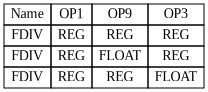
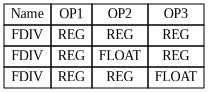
  digraph {
    nodesep=0.5
    ranksep=2
    fontname="Liberation Serif"
-   n1 [label=< <table border="0" cellborder="1" cellspacing="0"> <tr><td> Name </td> <td> OP1 </td><td> OP9 </td><td> OP3 </td> </tr> <tr><td> FDIV </td><td> REG </td><td> REG </td><td> REG </td> </tr> <tr><td> FDIV </td><td> REG </td><td> FLOAT </td><td> REG </td> </tr> <tr><td> FDIV </td><td> REG </td><td> REG </td><td> FLOAT </td> </tr> </table>> shape=plain fontname="Liberation Serif"]
+   n1 [label=< <table border="0" cellborder="1" cellspacing="0"> <tr><td> Name </td> <td> OP1 </td><td> OP2 </td><td> OP3 </td> </tr> <tr><td> FDIV </td><td> REG </td><td> REG </td><td> REG </td> </tr> <tr><td> FDIV </td><td> REG </td><td> FLOAT </td><td> REG </td> </tr> <tr><td> FDIV </td><td> REG </td><td> REG </td><td> FLOAT </td> </tr> </table>> shape=plain fontname="Liberation Serif"]
  }
